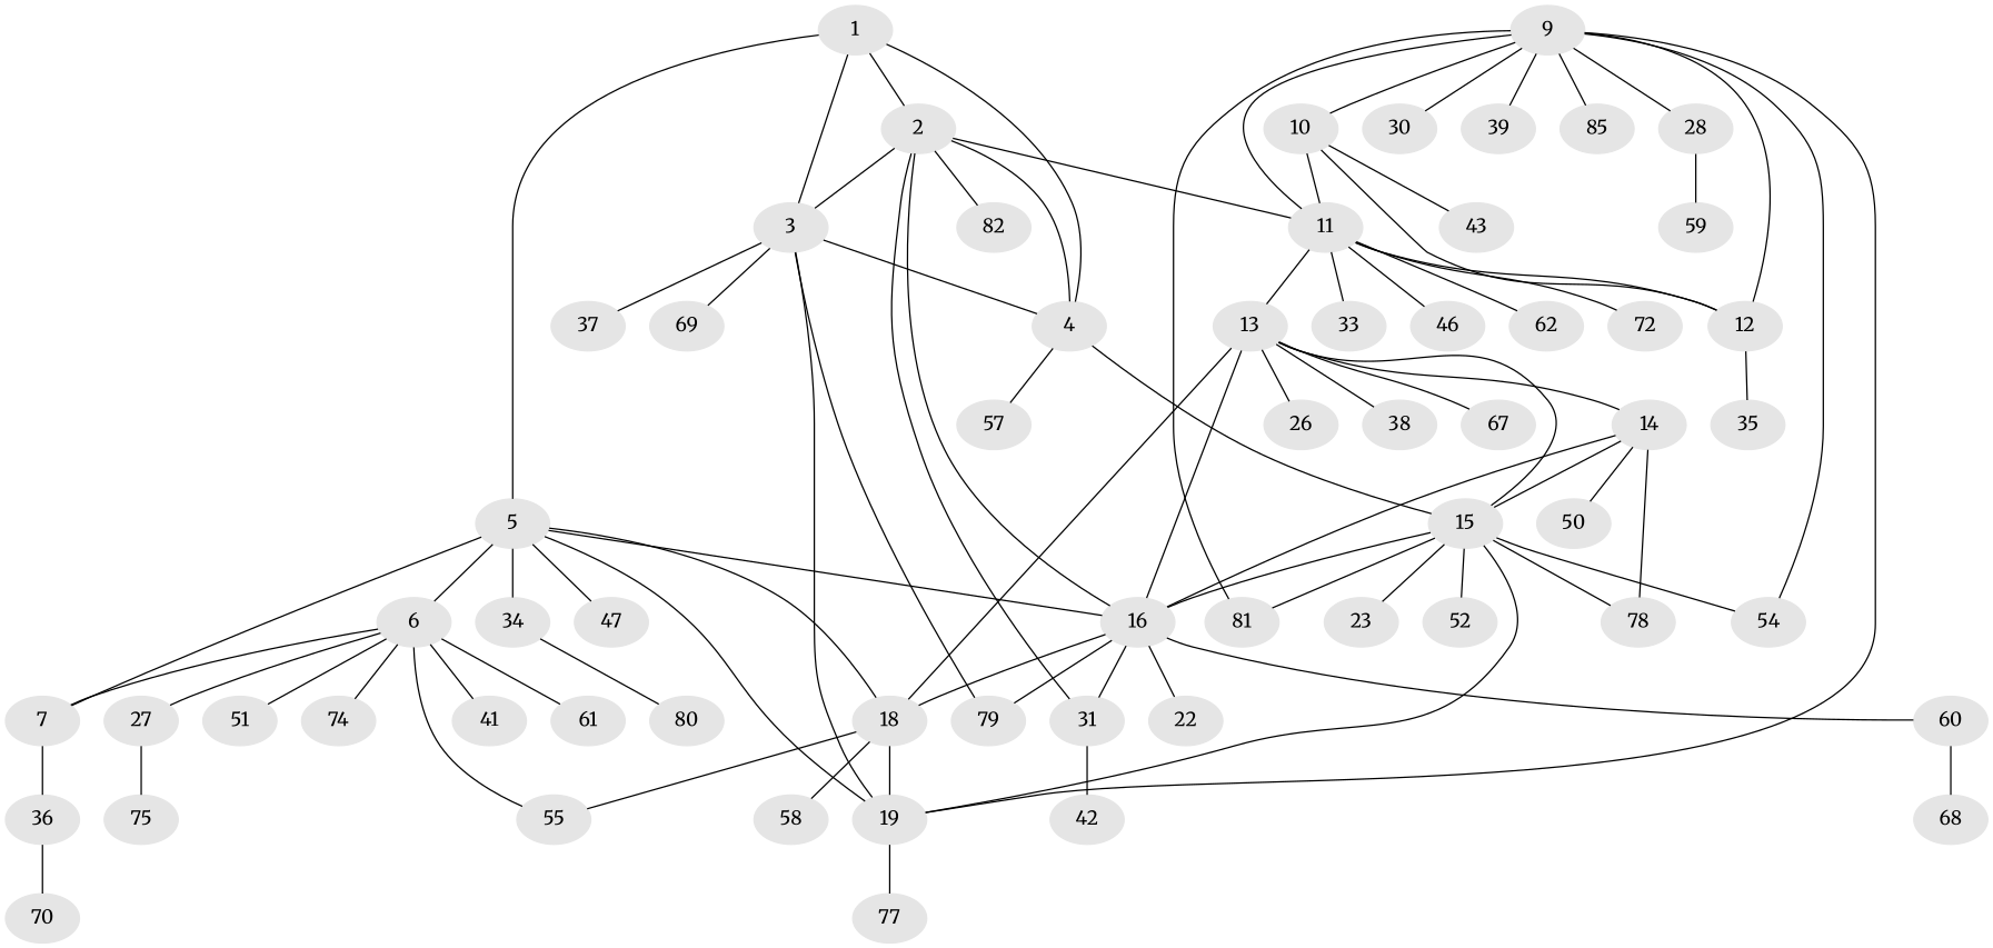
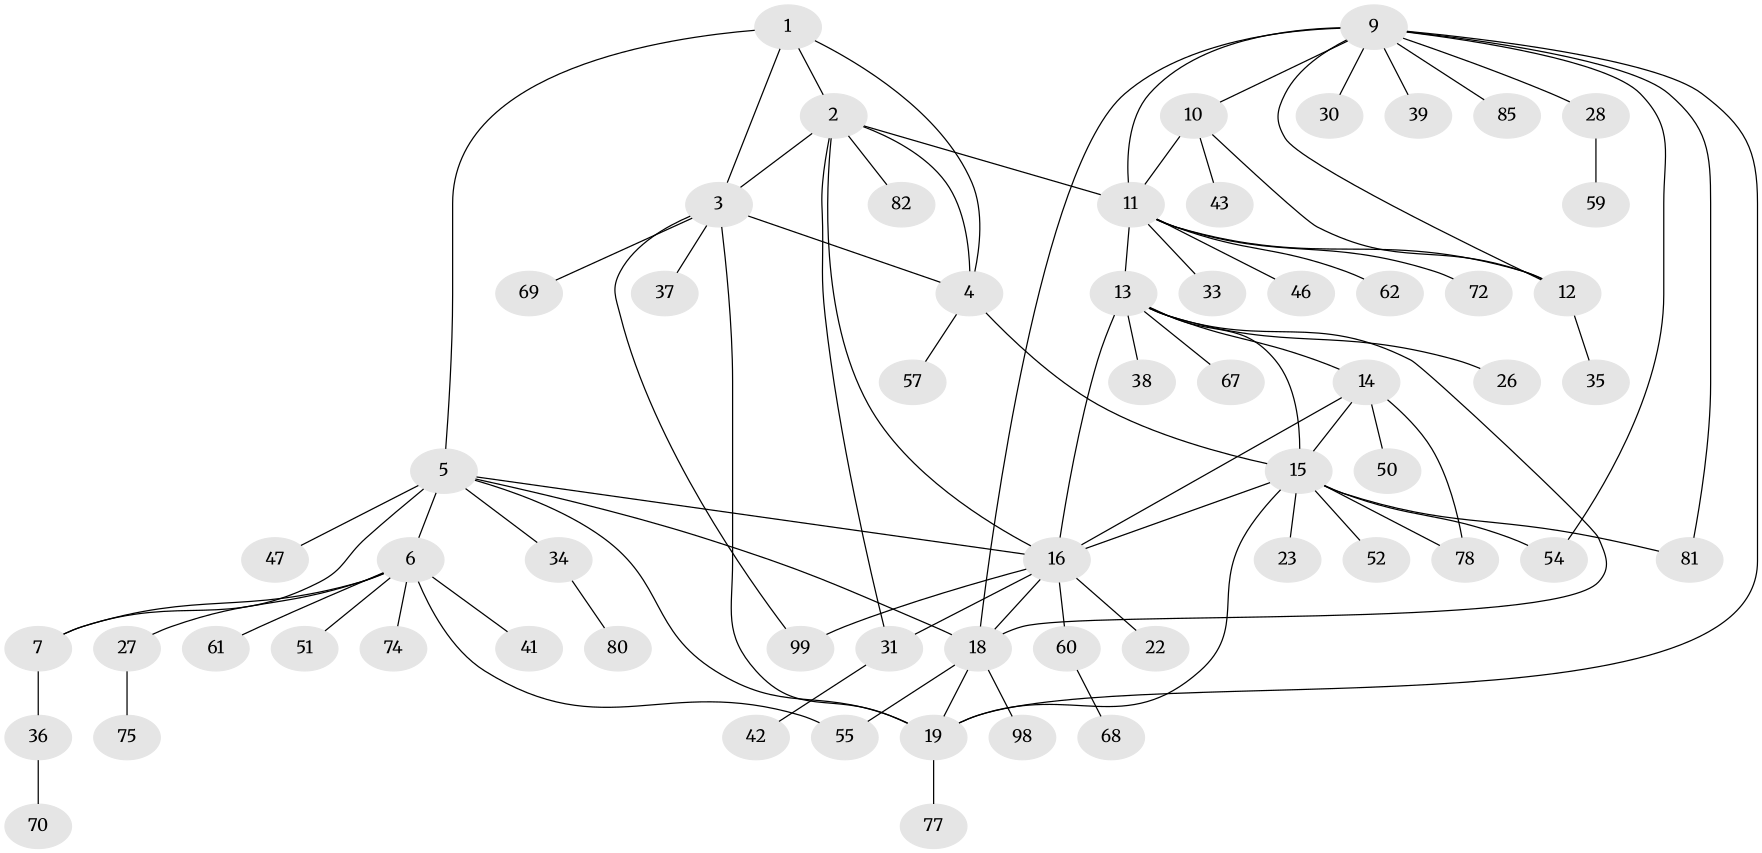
  graph {
    fontname=Merriweather
    node [color=gray90 fontname=Merriweather style=filled]
    edge [fontname=Merriweather]
    1 [super="+86"]
    2 [super="+63"]
    3 [super="+51"]
    4 [super="+53"]
    5 [super="+8"]
    11 [super="+60"]
    16 [super="+49"]
    31 [super="+66"]
    82
    19 [super="+24"]
    37 [super="+40"]
    69
-   79
+   79 [label=99]
    15 [super="+48"]
    57
    6 [super="+21"]
    7
    18 [super="+20"]
    34 [super="+56"]
    47
    12 [super="+83"]
    13 [super="+84"]
    33
    46 [super="+64"]
    62
    72
    22
    n28 [label=60]
    42
    77
    54
    81
    78
    23
    52
    n36 [label=55]
    27 [super="+32"]
    41
    61
    n40 [label=51]
    74
    36 [super="+44"]
-   58
+   58 [label=98]
    80
    75
    70
    9 [super="+17"]
    10 [super="+55"]
    28
    30
    39 [super="+45"]
    85
    43
    35
    59 [super="+73"]
    14 [super="+29"]
    26
    38
    67
    50
    68
    1 -- 2
    1 -- 3
    1 -- 4
    1 -- 5
    2 -- 3
    2 -- 4
    2 -- 11
    2 -- 16
    2 -- 31
    2 -- 82
    3 -- 4
    3 -- 19 [weight=2]
    3 -- 37
    3 -- 69
    3 -- 79
    4 -- 15
    4 -- 57
    5 -- 16
    5 -- 19
    5 -- 6 [weight=2]
    5 -- 7 [weight=2]
    5 -- 18
    5 -- 34
    5 -- 47
    11 -- 12
    11 -- 13
    11 -- 33
    11 -- 46
    11 -- 62
    11 -- 72
    16 -- 31
    16 -- 79
    16 -- 18
    16 -- 22
    16 -- n28
    31 -- 42
    19 -- 77
    15 -- 16
    15 -- 19
    15 -- 54
    15 -- 81
    15 -- 78
    15 -- 23
    15 -- 52
    6 -- 7
    6 -- n36
    6 -- 27
    6 -- 41
    6 -- 61
    6 -- n40
    6 -- 74
    7 -- 36
    18 -- 19 [weight=2]
    18 -- n36
    18 -- 58
    34 -- 80
    12 -- 35
    13 -- 16
    13 -- 15
    13 -- 18
    13 -- 14
    13 -- 26
    13 -- 38
    13 -- 67
    n28 -- 68
    27 -- 75
    36 -- 70
    9 -- 11
    9 -- 19
+   9 -- 18 [weight=2]
    9 -- 12
    9 -- 54
    9 -- 81
    9 -- 10
    9 -- 28
    9 -- 30
    9 -- 39
    9 -- 85
    10 -- 11
    10 -- 12
    10 -- 43
    28 -- 59
    14 -- 16
    14 -- 15
    14 -- 78
    14 -- 50
  }
